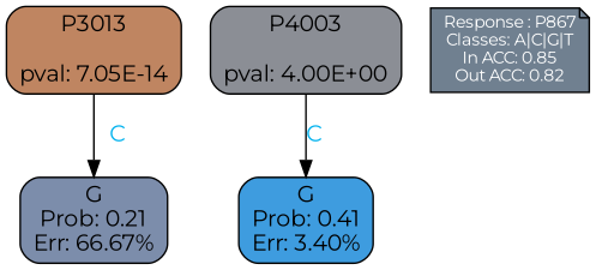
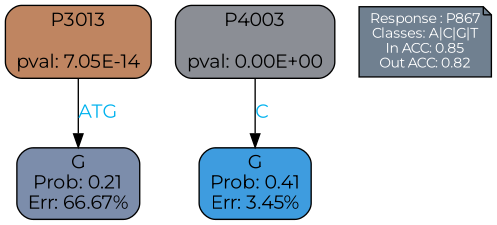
  digraph {
    fontname=Montserrat
    ranksep=equally
    splines=polylines
    node [color=black fontname=Montserrat shape=box style="filled, rounded"]
    edge [fontcolor=deepskyblue2 fontname=Montserrat]
    n1 [fillcolor="#7c8dab" label="G\nProb: 0.21\nErr: 66.67%"]
-   n2 [fillcolor="#3e9cdf" label="G\nProb: 0.41\nErr: 3.40%"]
+   n2 [fillcolor="#3e9cdf" label="G\nProb: 0.41\nErr: 3.45%"]
    n3 [align=left fillcolor=slategray fontcolor=white fontsize=10 label="Response : P867\nClasses: A|C|G|T\nIn ACC: 0.85\nOut ACC: 0.82\n" shape=note style=filled]
-   n4 [fillcolor="#8b8e95" label="P4003\n\npval: 4.00E+00"]
+   n4 [fillcolor="#8b8e95" label="P4003\n\npval: 0.00E+00"]
    n5 [fillcolor="#bf8561" label="P3013\n\npval: 7.05E-14"]
    subgraph sub_1 {
      rank=same
      n1
      n2
    }
    subgraph sub_2 {
      rank=same
      n3
      n4
    }
    n4 -> n2 [label=C]
-   n5 -> n1 [label=C]
+   n5 -> n1 [label=ATG]
  }
